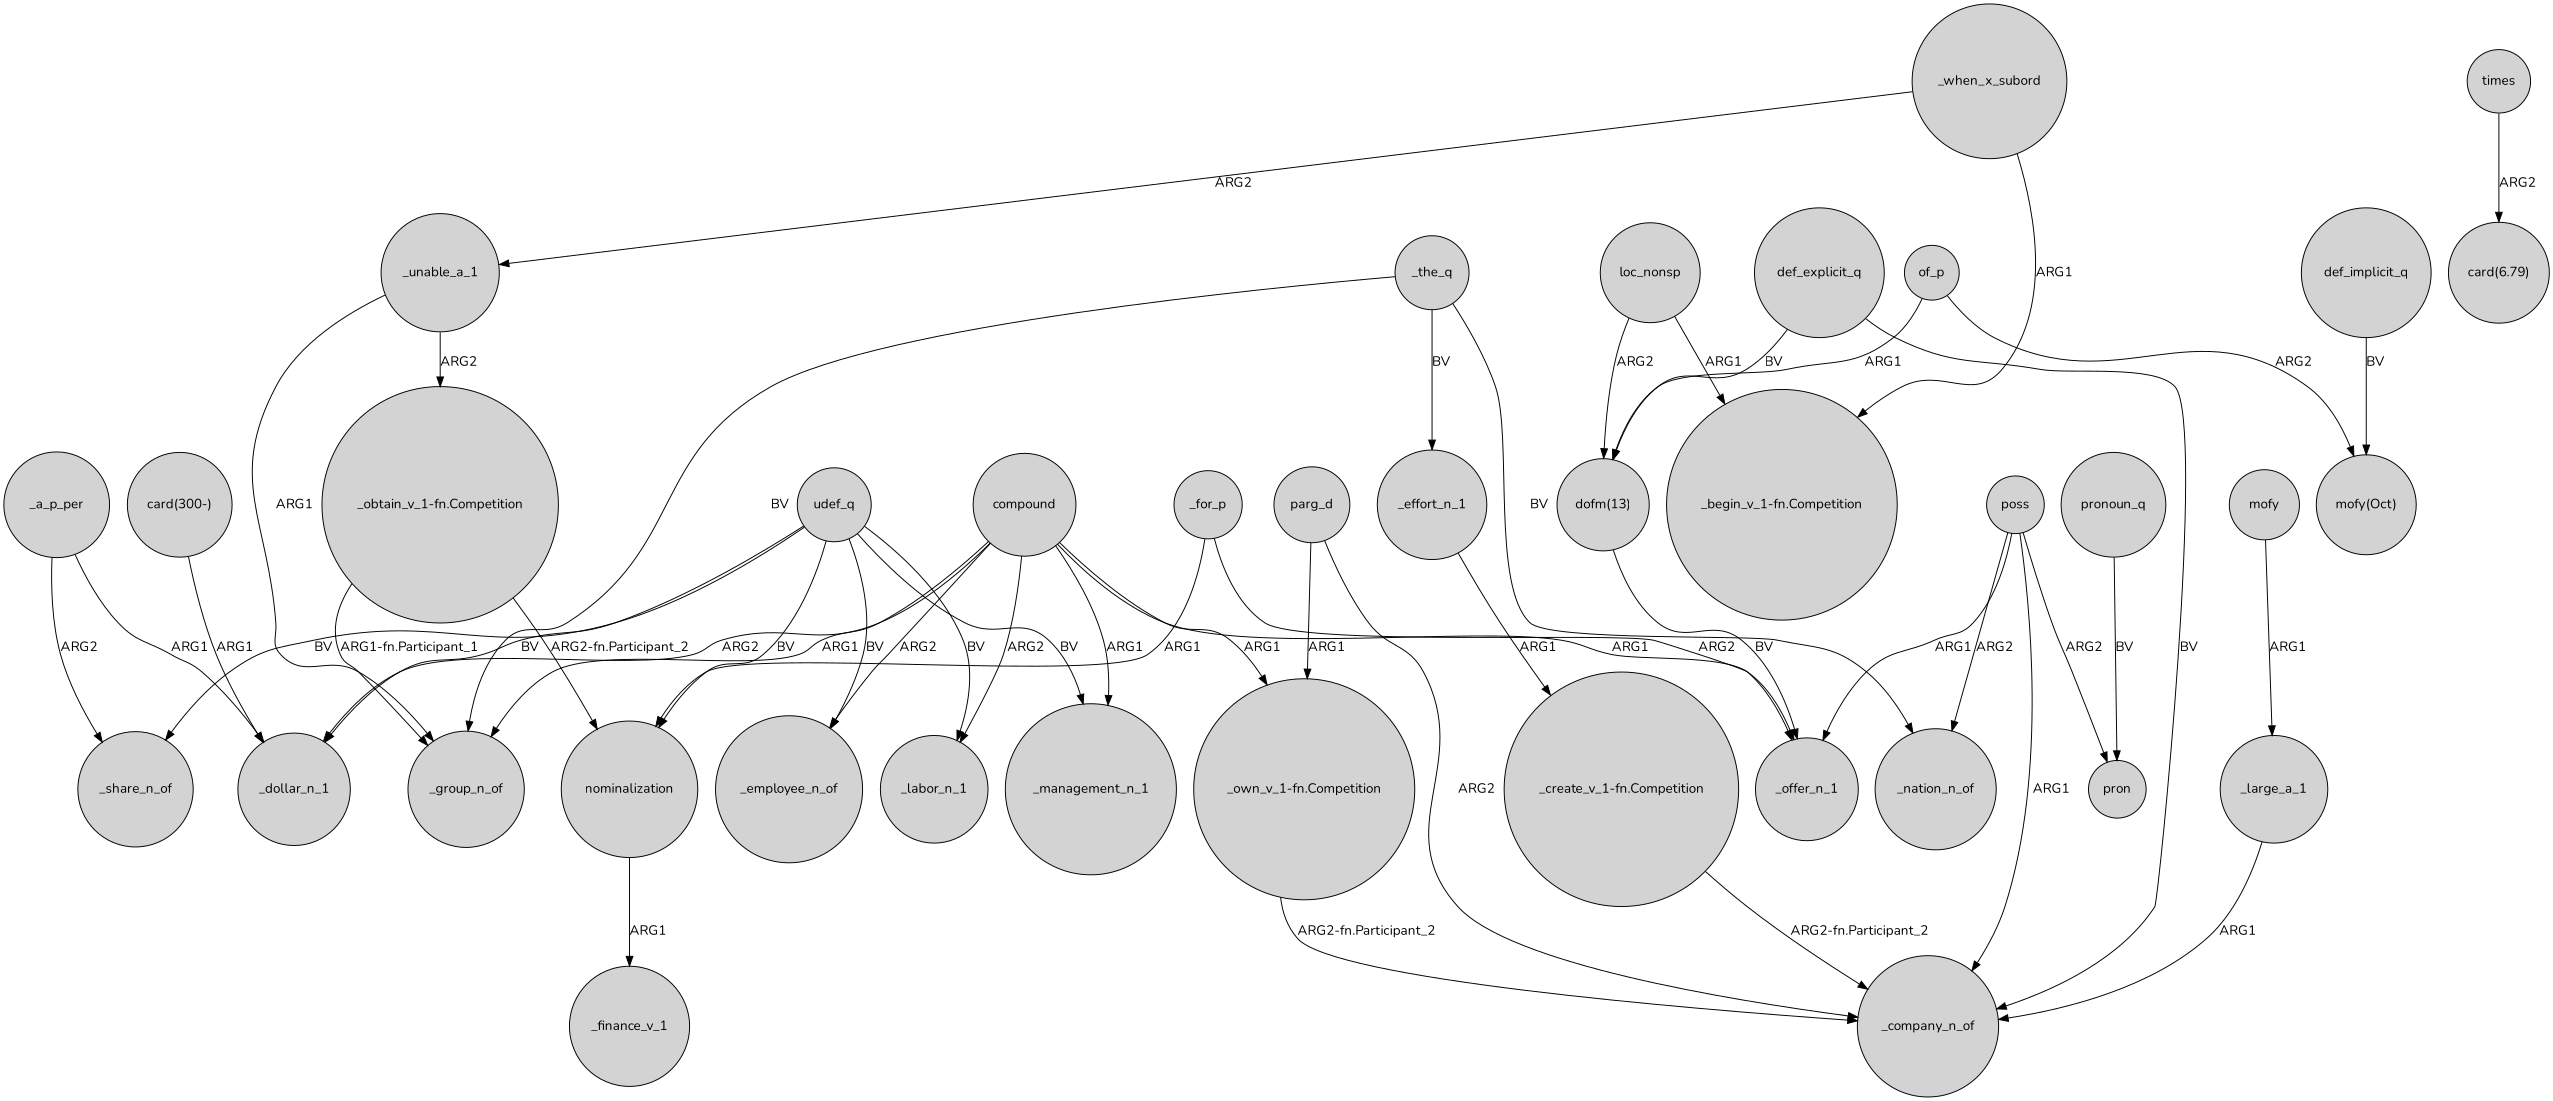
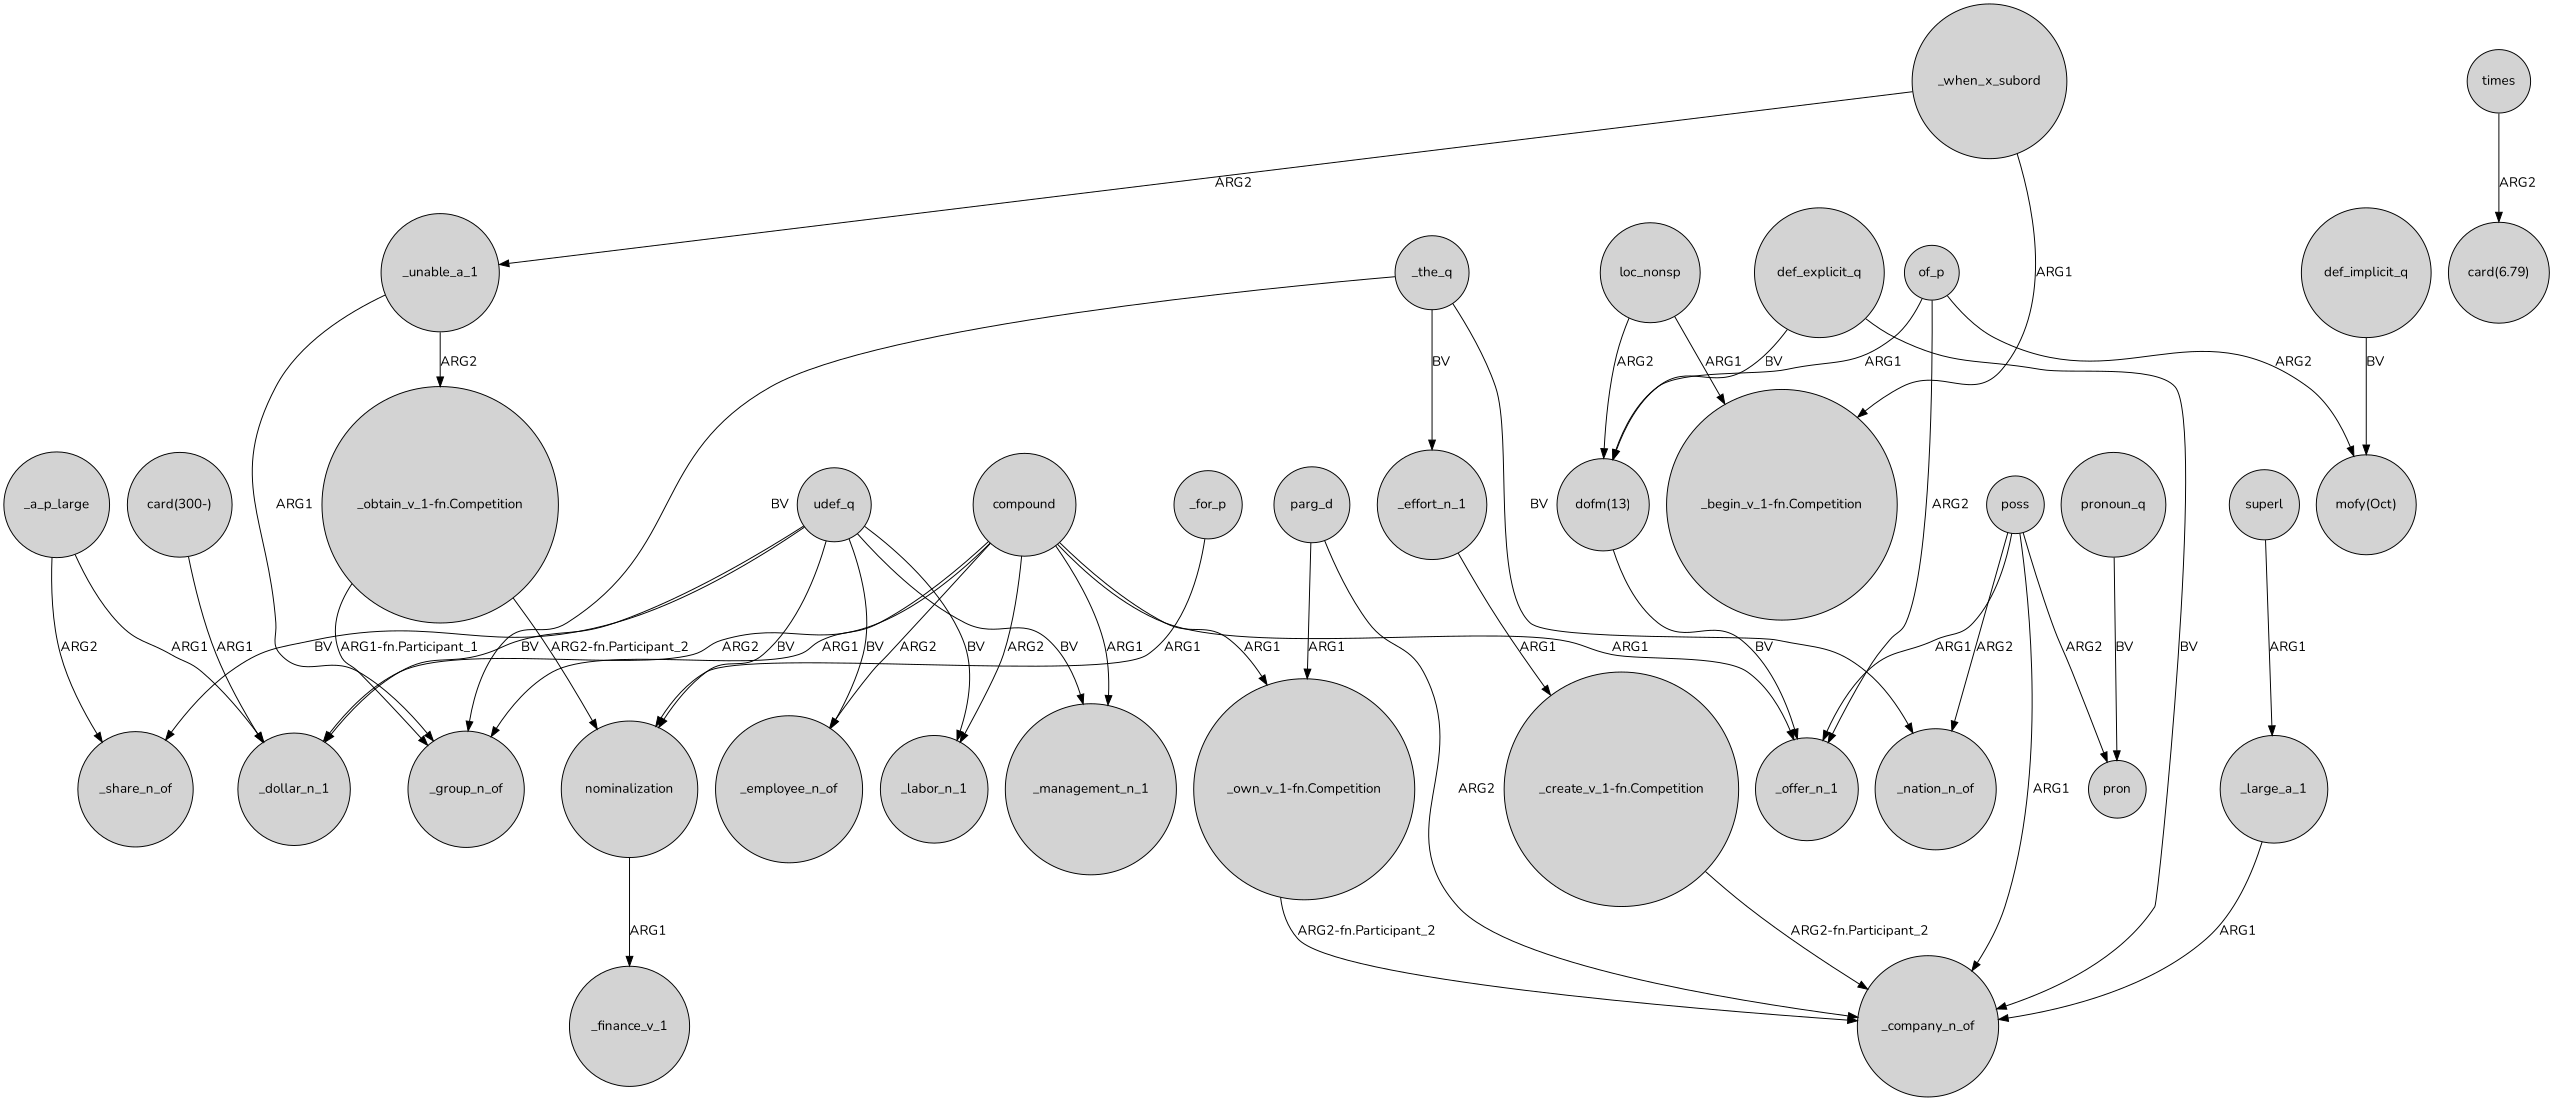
  digraph {
    fontname=Nunito
    node [fontname=Nunito shape=circle style=filled]
    edge [fontname=Nunito]
    loc_nonsp
    "_begin_v_1-fn.Competition"
    "dofm(13)"
    _offer_n_1
    _effort_n_1
    "_create_v_1-fn.Competition"
    _company_n_of
    _when_x_subord
    _unable_a_1
    _group_n_of
    "_obtain_v_1-fn.Competition"
    times
    "card(6.79)"
    nominalization
    _finance_v_1
    parg_d
    "_own_v_1-fn.Competition"
    of_p
    "mofy(Oct)"
    _the_q
    _nation_n_of
    udef_q
    _dollar_n_1
    _management_n_1
    _share_n_of
    _labor_n_1
    _employee_n_of
    _for_p
    compound
    def_explicit_q
    "card(300-)"
    _large_a_1
    pronoun_q
    pron
    poss
-   _a_p_per
+   _a_p_per [label=_a_p_large]
    def_implicit_q
-   superl [label=mofy]
+   superl
    loc_nonsp -> "_begin_v_1-fn.Competition" [label=ARG1]
    loc_nonsp -> "dofm(13)" [label=ARG2]
    "dofm(13)" -> _offer_n_1 [label=BV]
    _effort_n_1 -> "_create_v_1-fn.Competition" [label=ARG1]
    "_create_v_1-fn.Competition" -> _company_n_of [label="ARG2-fn.Participant_2"]
    _when_x_subord -> "_begin_v_1-fn.Competition" [label=ARG1]
    _when_x_subord -> _unable_a_1 [label=ARG2]
    _unable_a_1 -> _group_n_of [label=ARG1]
    _unable_a_1 -> "_obtain_v_1-fn.Competition" [label=ARG2]
    "_obtain_v_1-fn.Competition" -> _group_n_of [label="ARG1-fn.Participant_1"]
    "_obtain_v_1-fn.Competition" -> nominalization [label="ARG2-fn.Participant_2"]
    times -> "card(6.79)" [label=ARG2]
    nominalization -> _finance_v_1 [label=ARG1]
    parg_d -> _company_n_of [label=ARG2]
    parg_d -> "_own_v_1-fn.Competition" [label=ARG1]
    "_own_v_1-fn.Competition" -> _company_n_of [label="ARG2-fn.Participant_2"]
    of_p -> "dofm(13)" [label=ARG1]
    of_p -> "mofy(Oct)" [label=ARG2]
    _the_q -> _effort_n_1 [label=BV]
    _the_q -> _group_n_of [label=BV]
    _the_q -> _nation_n_of [label=BV]
    udef_q -> nominalization [label=BV]
    udef_q -> _dollar_n_1 [label=BV]
    udef_q -> _management_n_1 [label=BV]
    udef_q -> _share_n_of [label=BV]
    udef_q -> _labor_n_1 [label=BV]
    udef_q -> _employee_n_of [label=BV]
-   _for_p -> _offer_n_1 [label=ARG2]
+   of_p -> _offer_n_1 [label=ARG2]
    _for_p -> nominalization [label=ARG1]
    compound -> _offer_n_1 [label=ARG1]
    compound -> _group_n_of [label=ARG1]
    compound -> "_own_v_1-fn.Competition" [label=ARG1]
    compound -> _dollar_n_1 [label=ARG2]
    compound -> _management_n_1 [label=ARG1]
    compound -> _labor_n_1 [label=ARG2]
    compound -> _employee_n_of [label=ARG2]
    def_explicit_q -> "dofm(13)" [label=BV]
    def_explicit_q -> _company_n_of [label=BV]
    "card(300-)" -> _dollar_n_1 [label=ARG1]
    _large_a_1 -> _company_n_of [label=ARG1]
    pronoun_q -> pron [label=BV]
    poss -> _offer_n_1 [label=ARG1]
    poss -> _company_n_of [label=ARG1]
    poss -> _nation_n_of [label=ARG2]
    poss -> pron [label=ARG2]
    _a_p_per -> _dollar_n_1 [label=ARG1]
    _a_p_per -> _share_n_of [label=ARG2]
    def_implicit_q -> "mofy(Oct)" [label=BV]
    superl -> _large_a_1 [label=ARG1]
  }
